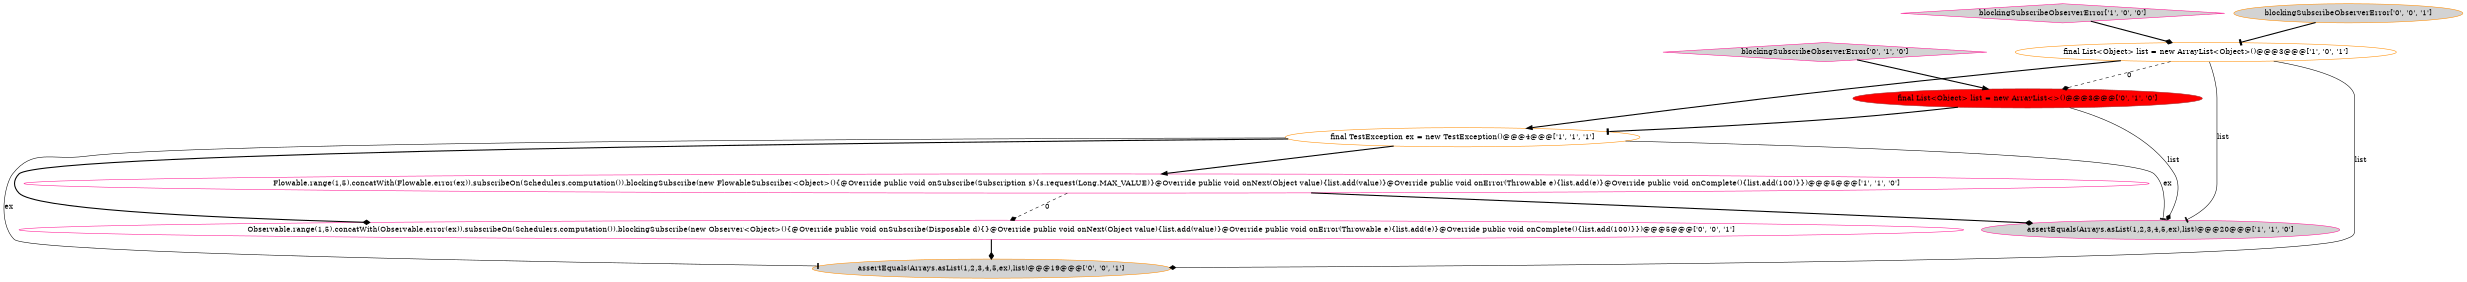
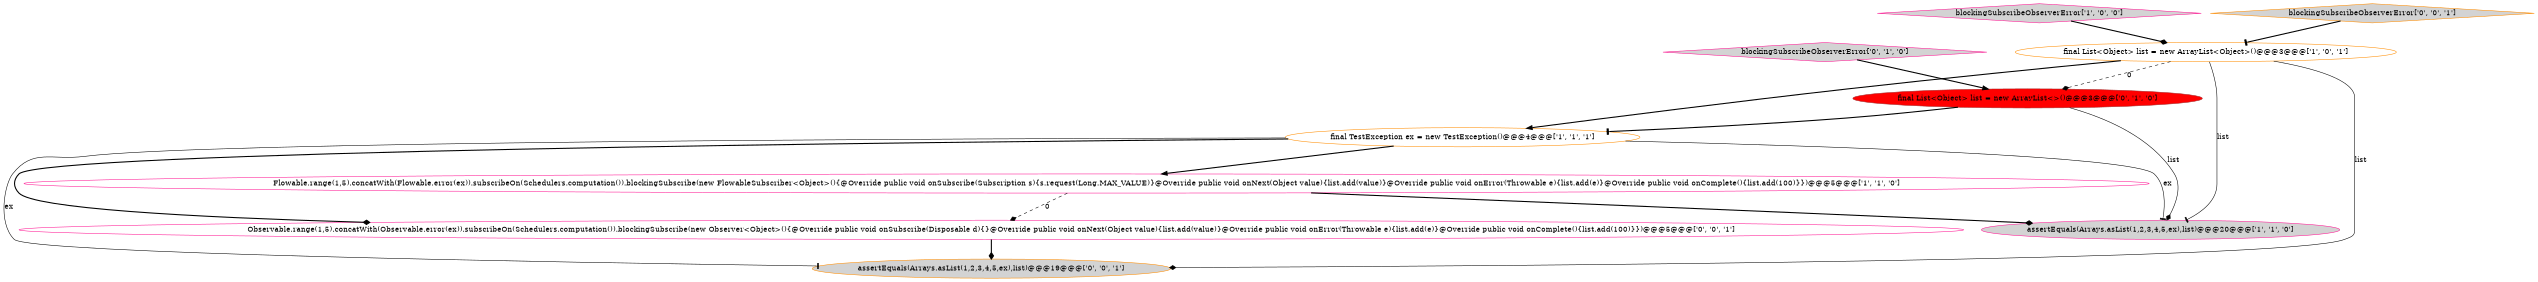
  digraph {
    node [fillcolor=lightgray shape=ellipse style=filled color=deeppink]
    edge [style=bold arrowhead=diamond]
    n1 [fillcolor=white label="final List<Object> list = new ArrayList<Object>()@@@3@@@['1', '0', '1']" color=darkorange]
    n2 [label="assertEquals(Arrays.asList(1,2,3,4,5,ex),list)@@@20@@@['1', '1', '0']"]
    n3 [fillcolor=red label="final List<Object> list = new ArrayList<>()@@@3@@@['0', '1', '0']" color=brown]
    n4 [label="assertEquals(Arrays.asList(1,2,3,4,5,ex),list)@@@19@@@['0', '0', '1']" color=darkorange]
    n5 [fillcolor=white label="final TestException ex = new TestException()@@@4@@@['1', '1', '1']" color=darkorange]
    n6 [label="blockingSubscribeObserverError['1', '0', '0']" shape=diamond]
    n7 [label="blockingSubscribeObserverError['0', '1', '0']" shape=diamond]
    n8 [fillcolor=white label="Flowable.range(1,5).concatWith(Flowable.error(ex)).subscribeOn(Schedulers.computation()).blockingSubscribe(new FlowableSubscriber<Object>(){@Override public void onSubscribe(Subscription s){s.request(Long.MAX_VALUE)}@Override public void onNext(Object value){list.add(value)}@Override public void onError(Throwable e){list.add(e)}@Override public void onComplete(){list.add(100)}})@@@5@@@['1', '1', '0']"]
    n9 [fillcolor=white label="Observable.range(1,5).concatWith(Observable.error(ex)).subscribeOn(Schedulers.computation()).blockingSubscribe(new Observer<Object>(){@Override public void onSubscribe(Disposable d){}@Override public void onNext(Object value){list.add(value)}@Override public void onError(Throwable e){list.add(e)}@Override public void onComplete(){list.add(100)}})@@@5@@@['0', '0', '1']"]
-   n10 [label="blockingSubscribeObserverError['0', '0', '1']" color=darkorange]
+   n10 [label="blockingSubscribeObserverError['0', '0', '1']" shape=diamond color=darkorange]
    n1 -> n2 [label=list style=solid arrowhead=tee]
    n1 -> n3 [label=0 style=dashed]
    n1 -> n4 [label=list style=solid]
    n1 -> n5 [arrowhead=normal]
    n3 -> n2 [label=list style=solid]
    n3 -> n5 [arrowhead=tee]
    n5 -> n2 [label=ex style=solid arrowhead=tee]
    n5 -> n4 [label=ex style=solid arrowhead=tee]
    n5 -> n8 [arrowhead=normal]
    n5 -> n9
    n6 -> n1
    n7 -> n3 [arrowhead=normal]
    n8 -> n2
    n8 -> n9 [label=0 style=dashed]
    n9 -> n4
    n10 -> n1 [arrowhead=tee]
  }
